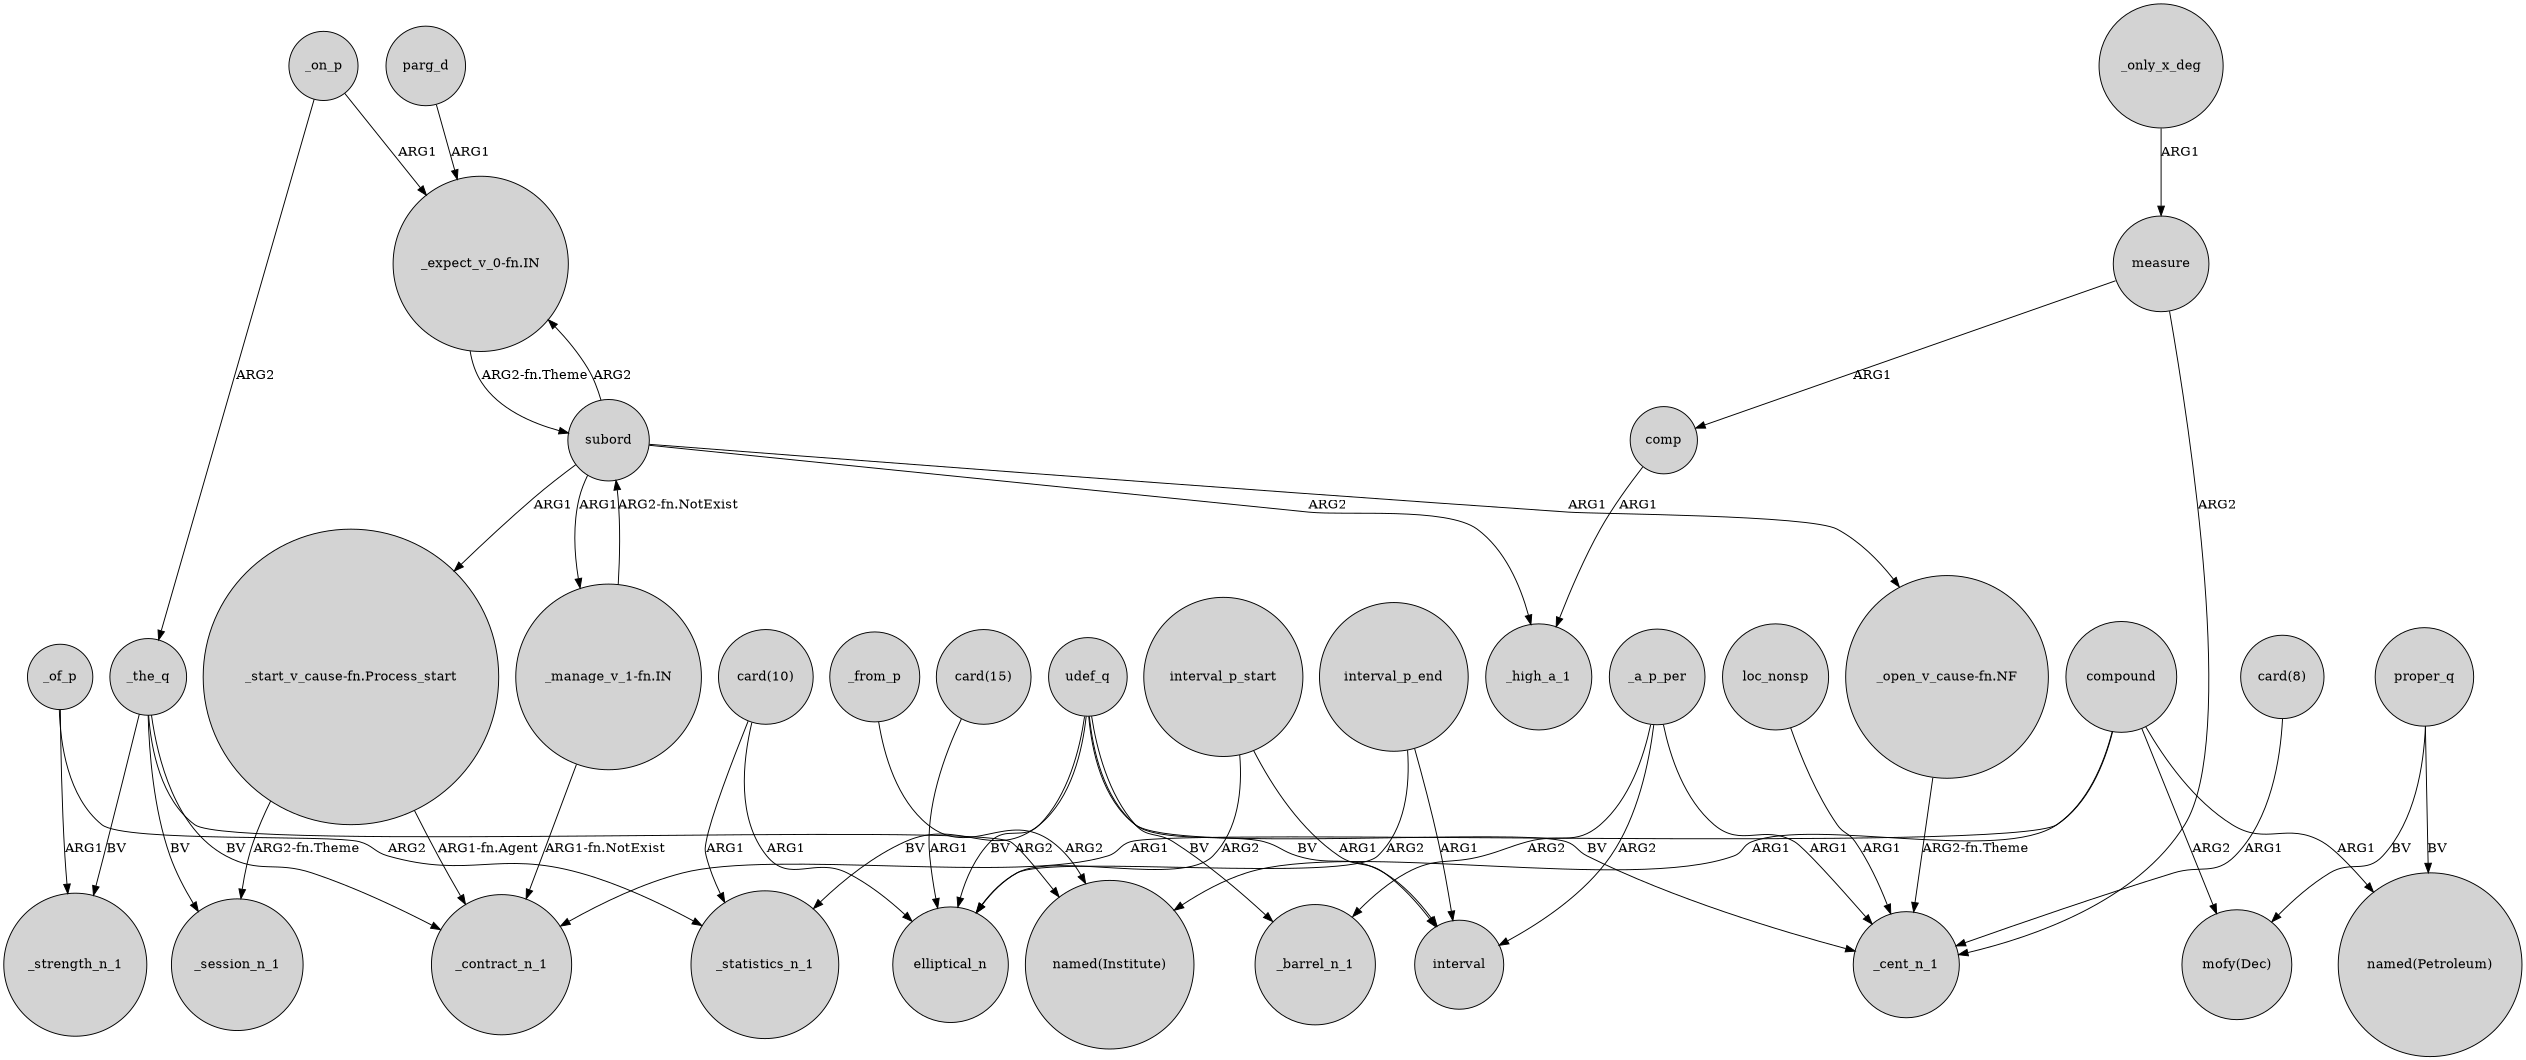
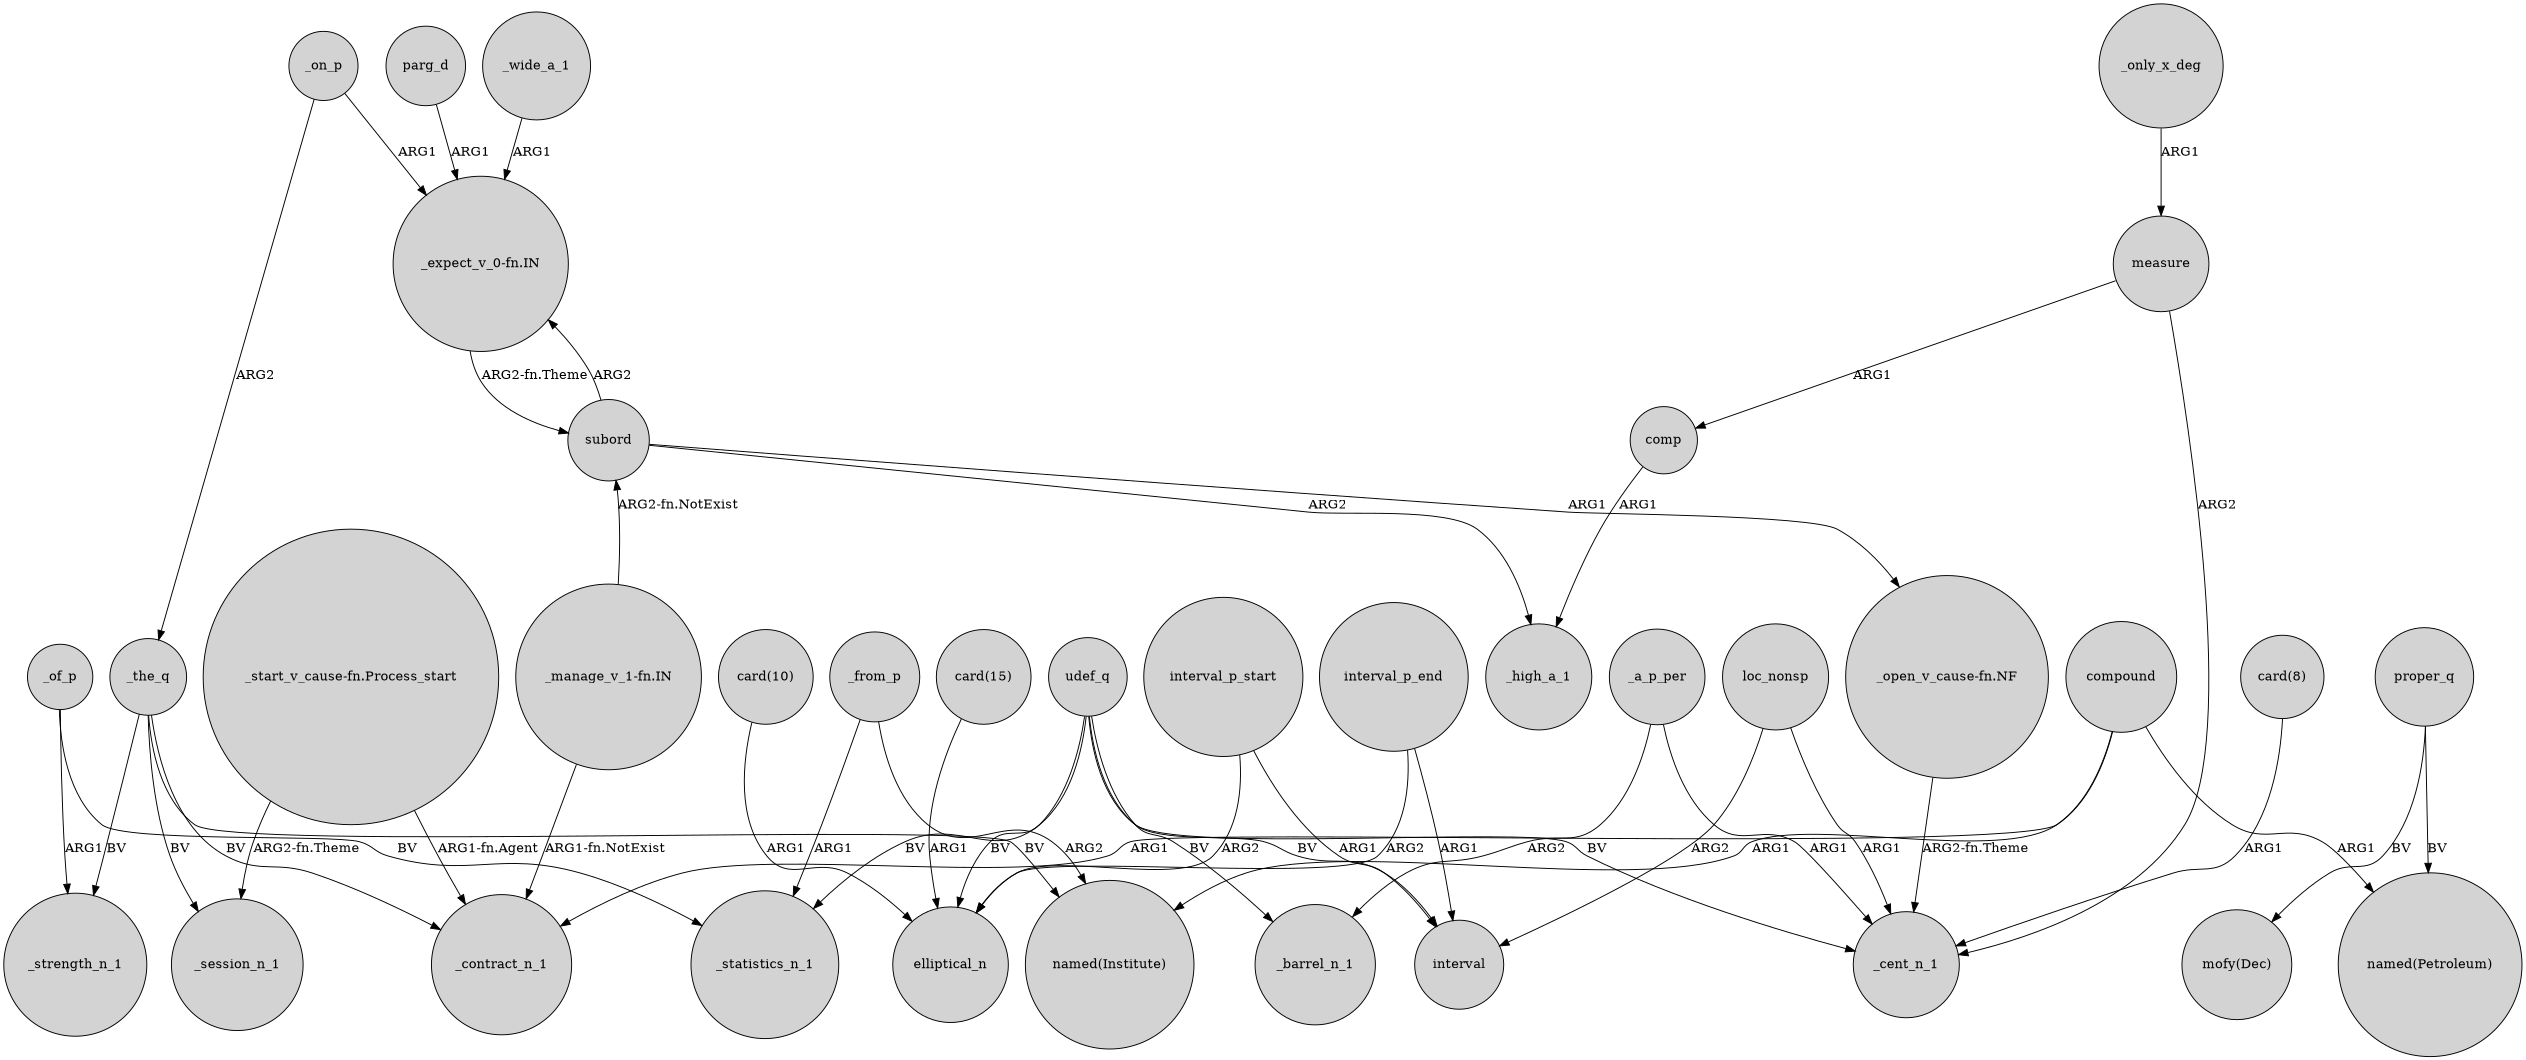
  digraph {
    node [shape=circle style=filled]
    n1 [label="_expect_v_0-fn.IN"]
+   _wide_a_1
    subord
    "_manage_v_1-fn.IN"
    "_open_v_cause-fn.NF"
    "_start_v_cause-fn.Process_start"
    _high_a_1
    proper_q
    "named(Petroleum)"
    "mofy(Dec)"
    loc_nonsp
    interval
    _cent_n_1
    _contract_n_1
    _session_n_1
    udef_q
    elliptical_n
    _statistics_n_1
    _barrel_n_1
    _the_q
    _strength_n_1
    "named(Institute)"
    _from_p
    "card(10)"
    _of_p
    _on_p
    interval_p_end
    "card(15)"
    measure
    comp
    interval_p_start
    compound
    _a_p_per
    "card(8)"
    parg_d
    _only_x_deg
    n1 -> subord [label="ARG2-fn.Theme"]
+   _wide_a_1 -> n1 [label=ARG1]
    subord -> n1 [label=ARG2]
-   subord -> "_manage_v_1-fn.IN" [label=ARG1]
    subord -> "_open_v_cause-fn.NF" [label=ARG1]
-   subord -> "_start_v_cause-fn.Process_start" [label=ARG1]
    subord -> _high_a_1 [label=ARG2]
    "_manage_v_1-fn.IN" -> subord [label="ARG2-fn.NotExist"]
    "_manage_v_1-fn.IN" -> _contract_n_1 [label="ARG1-fn.NotExist"]
    "_open_v_cause-fn.NF" -> _cent_n_1 [label="ARG2-fn.Theme"]
    "_start_v_cause-fn.Process_start" -> _contract_n_1 [label="ARG1-fn.Agent"]
    "_start_v_cause-fn.Process_start" -> _session_n_1 [label="ARG2-fn.Theme"]
    proper_q -> "named(Petroleum)" [label=BV]
    proper_q -> "mofy(Dec)" [label=BV]
-   _a_p_per -> interval [label=ARG2]
+   loc_nonsp -> interval [label=ARG2]
    loc_nonsp -> _cent_n_1 [label=ARG1]
    udef_q -> interval [label=BV]
    udef_q -> _cent_n_1 [label=BV]
    udef_q -> elliptical_n [label=BV]
    udef_q -> _statistics_n_1 [label=BV]
    udef_q -> _barrel_n_1 [label=BV]
    _the_q -> _contract_n_1 [label=BV]
    _the_q -> _session_n_1 [label=BV]
    _the_q -> _strength_n_1 [label=BV]
-   _the_q -> "named(Institute)" [label=ARG2]
-   "card(10)" -> _statistics_n_1 [label=ARG1]
+   _the_q -> "named(Institute)" [label=BV]
+   _from_p -> _statistics_n_1 [label=ARG1]
    _from_p -> "named(Institute)" [label=ARG2]
    "card(10)" -> elliptical_n [label=ARG1]
-   _of_p -> _statistics_n_1 [label=ARG2]
+   _of_p -> _statistics_n_1 [label=BV]
    _of_p -> _strength_n_1 [label=ARG1]
    _on_p -> n1 [label=ARG1]
    _on_p -> _the_q [label=ARG2]
    interval_p_end -> interval [label=ARG1]
    interval_p_end -> elliptical_n [label=ARG2]
    "card(15)" -> elliptical_n [label=ARG1]
    measure -> _cent_n_1 [label=ARG2]
    measure -> comp [label=ARG1]
    comp -> _high_a_1 [label=ARG1]
    interval_p_start -> interval [label=ARG1]
    interval_p_start -> elliptical_n [label=ARG2]
    compound -> "named(Petroleum)" [label=ARG1]
-   compound -> "mofy(Dec)" [label=ARG2]
    compound -> _contract_n_1 [label=ARG1]
    compound -> "named(Institute)" [label=ARG1]
    _a_p_per -> _cent_n_1 [label=ARG1]
    _a_p_per -> _barrel_n_1 [label=ARG2]
    "card(8)" -> _cent_n_1 [label=ARG1]
    parg_d -> n1 [label=ARG1]
    _only_x_deg -> measure [label=ARG1]
  }
